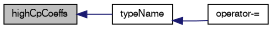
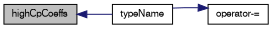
  digraph {
    rankdir=LR
    node [color=black fontname=FreeSans fontsize=10 shape=record]
    edge [color=midnightblue dir=back fontname=FreeSans fontsize=10 labelfontname=FreeSans labelfontsize=10 style=solid]
    n1 [fillcolor=grey75 fontcolor=black height=0.2 label=highCpCoeffs style=filled width=0.4]
    n2 [height=0.2 label=typeName width=0.4]
    n3 [height=0.2 label="operator-=" width=0.4]
    n1 -> n2
-   n2 -> n3
+   n3 -> n2
  }
